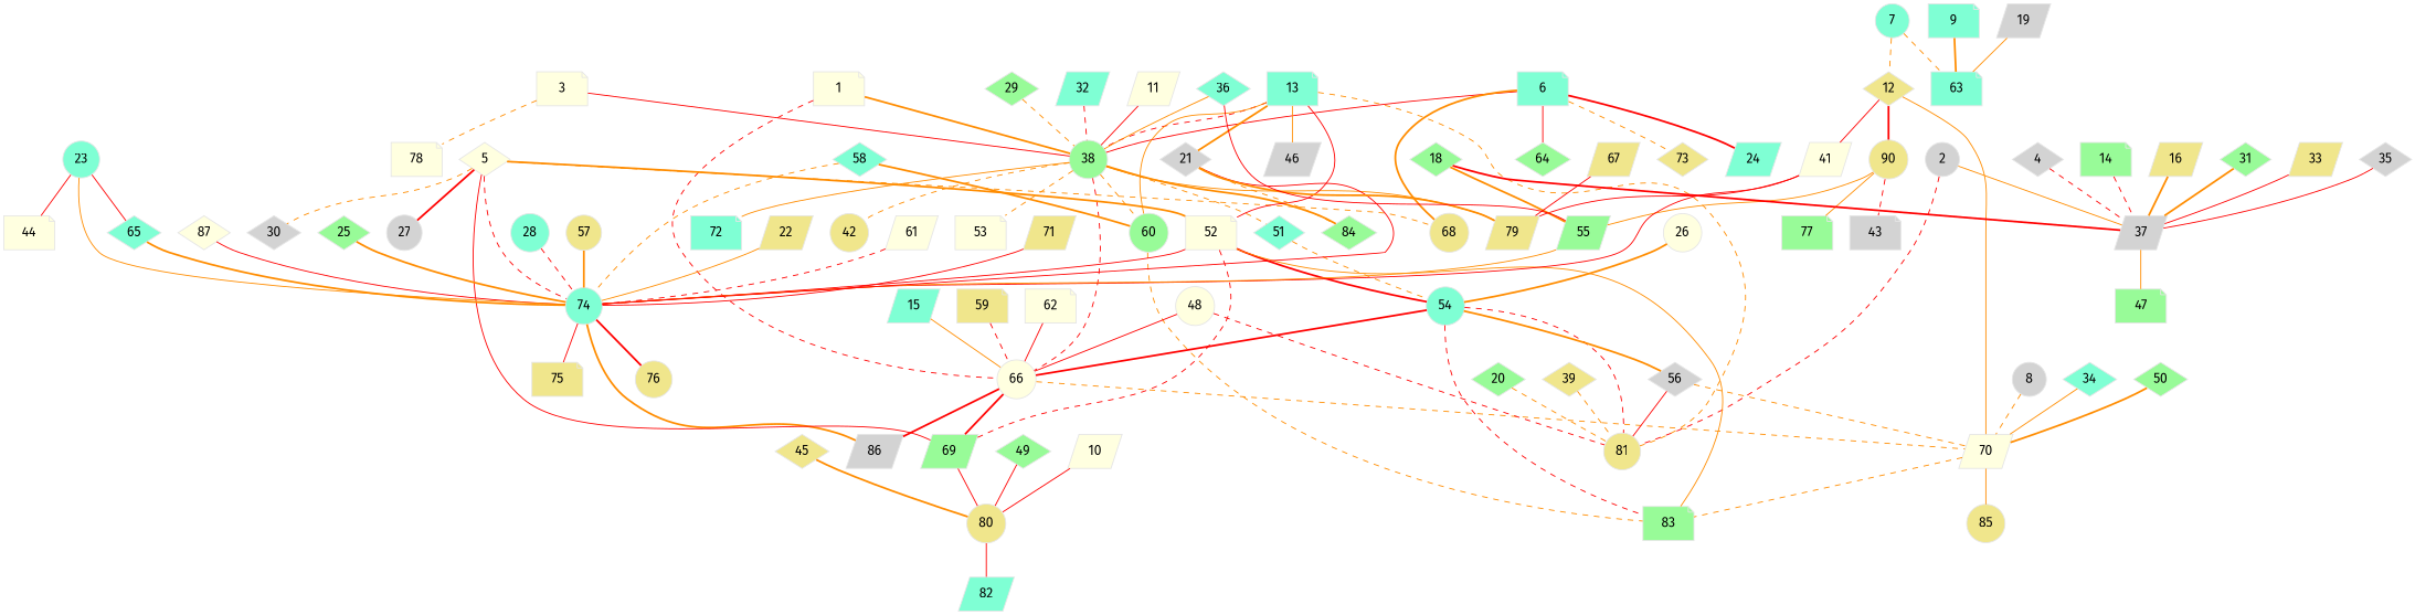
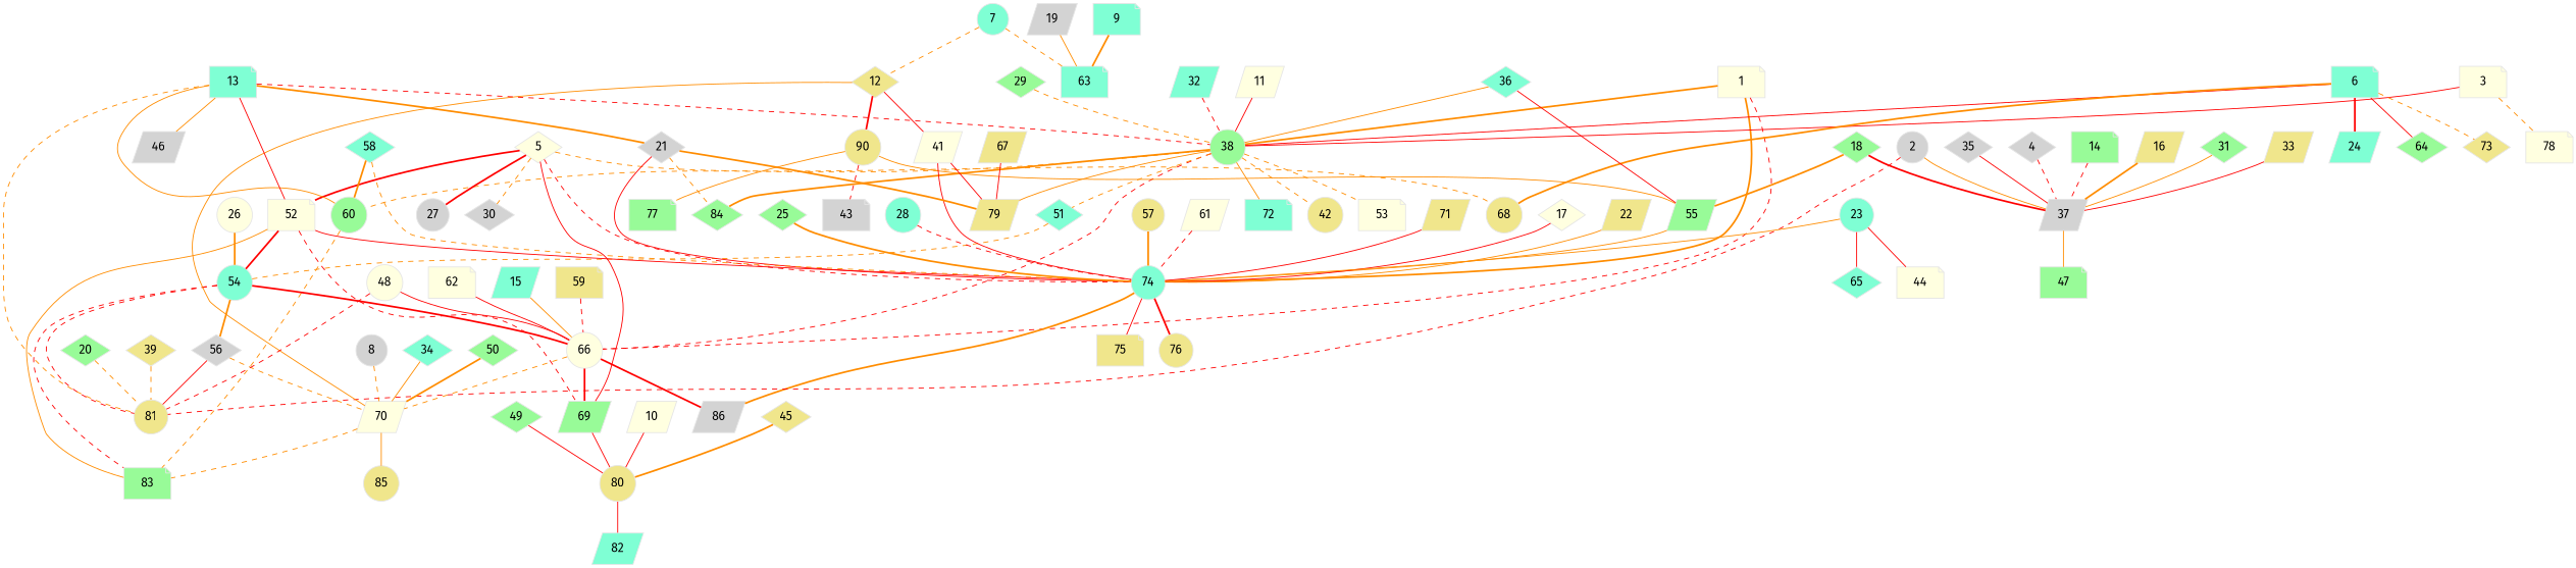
  graph {
    fontname="Fira Sans"
    node [color=gray90 fillcolor=khaki fontname="Fira Sans" shape=diamond style=filled]
    edge [color=darkorange fontname="Fira Sans" style=solid weight=1.0]
    1 [fillcolor=lightyellow shape=note]
    38 [fillcolor=palegreen shape=circle]
    66 [fillcolor=lightyellow shape=circle]
    74 [fillcolor=aquamarine shape=circle]
    60 [fillcolor=palegreen shape=circle]
    79 [shape=parallelogram]
    84 [fillcolor=palegreen]
    42 [shape=circle]
    51 [fillcolor=aquamarine]
    53 [fillcolor=lightyellow shape=note]
    72 [fillcolor=aquamarine shape=note]
    69 [fillcolor=palegreen shape=parallelogram]
    70 [fillcolor=lightyellow shape=parallelogram]
    86 [fillcolor=lightgrey shape=parallelogram]
    75 [shape=note]
    76 [shape=circle]
    2 [fillcolor=lightgrey shape=circle]
    37 [fillcolor=lightgrey shape=parallelogram]
    81 [shape=circle]
    47 [fillcolor=palegreen shape=note]
    3 [fillcolor=lightyellow shape=note]
    78 [fillcolor=lightyellow shape=note]
    4 [fillcolor=lightgrey]
    5 [fillcolor=lightyellow]
    27 [fillcolor=lightgrey shape=circle]
    30 [fillcolor=lightgrey]
    52 [fillcolor=lightyellow shape=note]
    68 [shape=circle]
    54 [fillcolor=aquamarine shape=circle]
    83 [fillcolor=palegreen shape=note]
    80 [shape=circle]
    6 [fillcolor=aquamarine shape=note]
    24 [fillcolor=aquamarine shape=parallelogram]
    64 [fillcolor=palegreen]
    73
    7 [fillcolor=aquamarine shape=circle]
    12
    63 [fillcolor=aquamarine shape=note]
    n39 [label=90 shape=circle]
    41 [fillcolor=lightyellow shape=parallelogram]
    8 [fillcolor=lightgrey shape=circle]
    85 [shape=circle]
    9 [fillcolor=aquamarine shape=note]
    10 [fillcolor=lightyellow shape=parallelogram]
    82 [fillcolor=aquamarine shape=parallelogram]
    11 [fillcolor=lightyellow shape=parallelogram]
    55 [fillcolor=palegreen shape=parallelogram]
    43 [fillcolor=lightgrey shape=note]
    77 [fillcolor=palegreen shape=note]
    13 [fillcolor=aquamarine shape=note]
    21 [fillcolor=lightgrey]
    46 [fillcolor=lightgrey shape=parallelogram]
    14 [fillcolor=palegreen shape=note]
    15 [fillcolor=aquamarine shape=parallelogram]
    16 [shape=parallelogram]
-   17 [fillcolor=lightyellow label=87]
+   17 [fillcolor=lightyellow]
    18 [fillcolor=palegreen]
    19 [fillcolor=lightgrey shape=parallelogram]
    20 [fillcolor=palegreen]
    22 [shape=parallelogram]
    23 [fillcolor=aquamarine shape=circle]
    44 [fillcolor=lightyellow shape=note]
    65 [fillcolor=aquamarine]
    25 [fillcolor=palegreen]
    26 [fillcolor=lightyellow shape=circle]
    56 [fillcolor=lightgrey]
    28 [fillcolor=aquamarine shape=circle]
    29 [fillcolor=palegreen]
    31 [fillcolor=palegreen]
    32 [fillcolor=aquamarine shape=parallelogram]
    33 [shape=parallelogram]
    34 [fillcolor=aquamarine]
    35 [fillcolor=lightgrey]
    36 [fillcolor=aquamarine]
    39
    45
    48 [fillcolor=lightyellow shape=circle]
    49 [fillcolor=palegreen]
    50 [fillcolor=palegreen]
    57 [shape=circle]
    58 [fillcolor=aquamarine]
    59 [shape=note]
    61 [fillcolor=lightyellow shape=parallelogram]
    62 [fillcolor=lightyellow shape=note]
    67 [shape=parallelogram]
    71 [shape=parallelogram]
    1 -- 38 [style=bold]
    1 -- 66 [color=red style=dashed]
-   65 -- 74 [style=bold]
+   1 -- 74 [style=bold]
    38 -- 66 [color=red style=dashed]
    38 -- 60 [style=dashed]
    38 -- 79
    38 -- 84 [style=bold]
    38 -- 42 [style=dashed]
    38 -- 51 [style=dashed]
    38 -- 53 [style=dashed]
    38 -- 72
    66 -- 69 [color=red style=bold]
    66 -- 70 [style=dashed]
    66 -- 86 [color=red style=bold]
    74 -- 86 [style=bold]
    74 -- 75 [color=red]
    74 -- 76 [color=red style=bold]
    60 -- 83 [style=dashed]
    51 -- 54 [style=dashed]
    69 -- 80 [color=red]
    70 -- 83 [style=dashed]
    70 -- 85
    2 -- 37
    2 -- 81 [color=red style=dashed]
    37 -- 47
    3 -- 38 [color=red]
    3 -- 78 [style=dashed]
    4 -- 37 [color=red style=dashed]
    5 -- 74 [color=red style=dashed weight=2.0]
    5 -- 69 [color=red]
    5 -- 27 [color=red style=bold]
    5 -- 30 [style=dashed]
-   5 -- 52 [style=bold]
+   5 -- 52 [color=red style=bold]
    5 -- 68 [style=dashed]
    52 -- 74 [color=red]
    52 -- 69 [color=red style=dashed]
    52 -- 54 [color=red style=bold]
    52 -- 83
    54 -- 66 [color=red style=bold]
    54 -- 81 [color=red style=dashed]
    54 -- 83 [color=red style=dashed]
    54 -- 56 [style=bold]
    80 -- 82 [color=red]
    6 -- 38 [color=red]
    6 -- 68 [style=bold]
    6 -- 24 [color=red style=bold]
    6 -- 64 [color=red]
    6 -- 73 [style=dashed]
    7 -- 12 [style=dashed]
    7 -- 63 [style=dashed]
    12 -- 70
    12 -- n39 [color=red style=bold]
    12 -- 41 [color=red]
    n39 -- 55
    n39 -- 43 [color=red style=dashed]
    n39 -- 77
    41 -- 74 [color=red]
    41 -- 79 [color=red]
    8 -- 70 [style=dashed]
    9 -- 63 [style=bold]
    10 -- 80 [color=red]
    11 -- 38 [color=red]
    55 -- 74
    13 -- 38 [color=red style=dashed]
    13 -- 60
    13 -- 81 [style=dashed]
    13 -- 52 [color=red]
    13 -- 21 [style=bold]
    13 -- 46
    21 -- 74 [color=red]
    21 -- 79 [style=bold]
    21 -- 84 [style=dashed]
    14 -- 37 [color=red style=dashed]
    15 -- 66
    16 -- 37 [style=bold]
    17 -- 74 [color=red]
    18 -- 37 [color=red style=bold]
    18 -- 55 [style=bold]
    19 -- 63
    20 -- 81 [style=dashed]
    22 -- 74
    23 -- 74
    23 -- 44 [color=red]
    23 -- 65 [color=red]
    25 -- 74 [style=bold]
    26 -- 54 [style=bold]
    56 -- 70 [style=dashed]
    56 -- 81 [color=red]
    28 -- 74 [color=red style=dashed]
    29 -- 38 [style=dashed]
-   31 -- 37 [style=bold]
+   31 -- 37
    32 -- 38 [color=red style=dashed]
    33 -- 37 [color=red]
    34 -- 70
    35 -- 37 [color=red]
    36 -- 38
    36 -- 55 [color=red]
    39 -- 81 [style=dashed]
    45 -- 80 [style=bold]
    48 -- 66 [color=red]
    48 -- 81 [color=red style=dashed]
    49 -- 80 [color=red]
    50 -- 70 [style=bold]
    57 -- 74 [style=bold]
    58 -- 74 [style=dashed]
    58 -- 60 [style=bold]
    59 -- 66 [color=red style=dashed]
    61 -- 74 [color=red style=dashed]
    62 -- 66 [color=red]
    67 -- 79 [color=red]
    71 -- 74 [color=red]
  }
